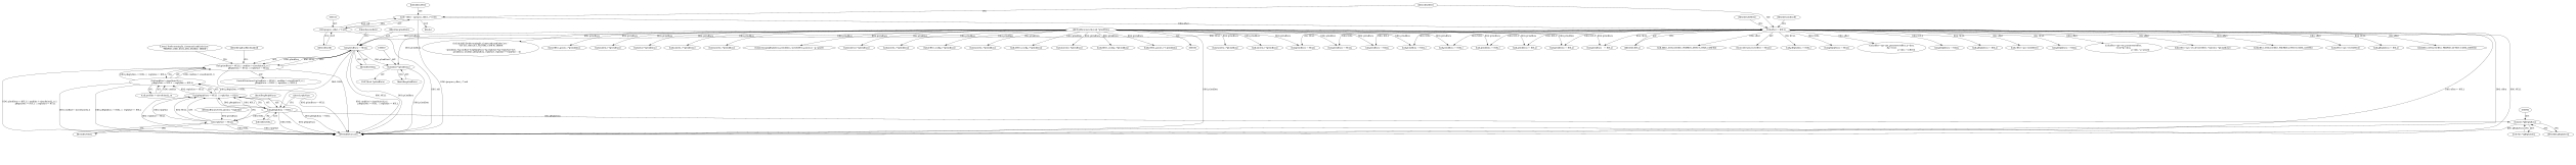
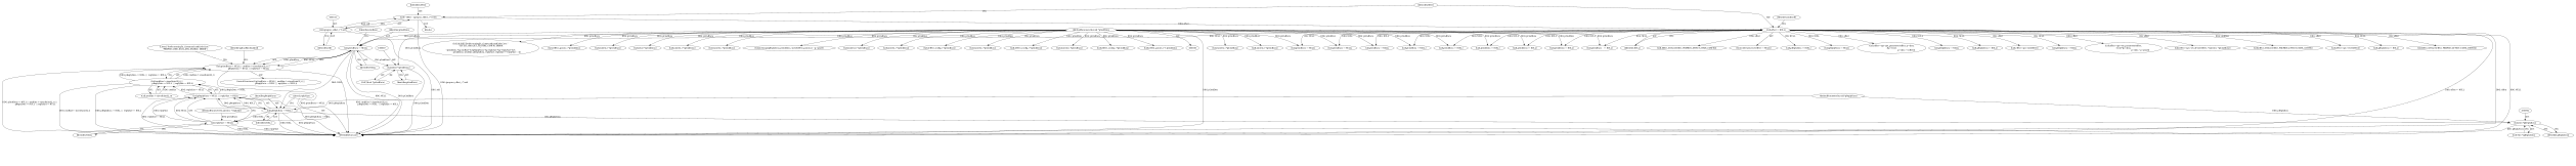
  digraph {
    fontname="Noto Serif"
    node [fontname="Noto Serif"]
    edge [fontname="Noto Serif"]
    n1 [label="(Call,pCmdData == NULL)"]
    n2 [label="(Call,pCmdData == NULL|| cmdSize != sizeof(uint32_t) ||\n                    pReplyData == NULL || replySize == NULL)"]
    n3 [label="(Call,pReplyData == NULL)"]
    n4 [label="(Call,(bool *)pCmdData)"]
    n5 [label="(Identifier,NULL)"]
    n6 [label="(MethodReturn,int)"]
    n7 [label="(Call,cmdSize != sizeof(uint32_t) ||\n                    pReplyData == NULL || replySize == NULL)"]
    n8 [label="(ControlStructure,if (pCmdData == NULL|| cmdSize != sizeof(uint32_t) ||\n                    pReplyData == NULL || replySize == NULL))"]
    n9 [label="(Call,pReplyData == NULL || replySize == NULL)"]
    n10 [label="(Call,replySize == NULL)"]
    n11 [label="(Call,(int *)pReplyData)"]
    n12 [label="(Identifier,NULL)"]
    n13 [label="(Call,*(bool *)pCmdData)"]
    n14 [label="(Identifier,pCmdData)"]
    n15 [label="(MethodParameterIn,void *pCmdData)"]
    n16 [label="(Call,(uint32_t *)pCmdData)"]
    n17 [label="(Call,(uint32_t *)pCmdData)"]
    n18 [label="(Call,ALOGE(\"PreProcessingFx_Command cmdCode Case: \"\n \"EFFECT_CMD_SET_FEATURE_CONFIG: ERROR\n\"\n \"pCmdData %p cmdSize %d pReplyData %p replySize %p *replySize %d\",\n                        pCmdData, cmdSize, pReplyData, replySize, replySize ? *replySize : -1))"]
    n19 [label="(Call,(effect_param_t *)pCmdData)"]
    n20 [label="(Call,pCmdData == NULL)"]
    n21 [label="(Call,(uint32_t *)pCmdData)"]
    n22 [label="(Call,pCmdData    == NULL)"]
    n23 [label="(Call,pCmdData == NULL)"]
    n24 [label="(Call,(char *)pCmdData)"]
    n25 [label="(Call,(uint32_t *)pCmdData)"]
    n26 [label="(Call,pCmdData == NULL)"]
    n27 [label="(Call,(uint32_t *)pCmdData)"]
    n28 [label="(Call,memcpy(pReplyData, pCmdData, sizeof(effect_param_t) + p->psize))"]
    n29 [label="(Call,(uint32_t *)pCmdData)"]
    n30 [label="(Call,(uint32_t *)pCmdData)"]
    n31 [label="(Call,pCmdData == NULL)"]
    n32 [label="(Call,(effect_config_t *)pCmdData)"]
    n33 [label="(Call,pCmdData == NULL)"]
    n34 [label="(Call,(uint32_t *)pCmdData)"]
    n35 [label="(Call,(effect_config_t *)pCmdData)"]
    n36 [label="(Call,pCmdData == NULL)"]
    n37 [label="(Call,pCmdData == NULL)"]
    n38 [label="(Call,(uint32_t *)pCmdData)"]
    n39 [label="(Call,(effect_config_t *)pCmdData)"]
    n40 [label="(Call,(effect_param_t *) pCmdData)"]
    n41 [label="(Call,pCmdData == NULL)"]
    1000100
    n43 [label="(Call,effect == NULL)"]
    n44 [label="(Identifier,NULL)"]
    n45 [label="(Call,Effect_SetState(effect, PREPROC_EFFECT_STATE_CONFIG))"]
    n46 [label="(ControlStructure,if (effect == NULL))"]
    n47 [label="(Call,pReplyData == NULL)"]
    n48 [label="(Call,pReplyData == NULL)"]
    n49 [label="(Call,effect->ops->get_parameter(effect, p->data,\n &p->vsize,\n                                                       p->data + voffset))"]
    n50 [label="(Call,pReplyData == NULL)"]
    n51 [label="(Call,pReplyData == NULL)"]
    n52 [label="(Call,effect->ops->init(effect))"]
    n53 [label="(Call,pReplyData == NULL)"]
    n54 [label="(Call,effect->ops->set_parameter(effect,\n (void *)p->data,\n                                                                p->data + p->psize))"]
    n55 [label="(Call,effect->ops->set_device(effect, *(uint32_t *)pCmdData))"]
    n56 [label="(Call,Effect_SetState(effect, PREPROC_EFFECT_STATE_ACTIVE))"]
    n57 [label="(Call,effect->ops->reset(effect))"]
    n58 [label="(Call,pReplyData == NULL)"]
    n59 [label="(Call,Effect_SetState(effect, PREPROC_EFFECT_STATE_CONFIG))"]
    n60 [label="(Call,* effect = (preproc_effect_t *) self)"]
    n61 [label="(Call,(preproc_effect_t *) self)"]
    n62 [label="(Block,)"]
    n63 [label="(Identifier,self)"]
    n64 [label="(Call,cmdSize != sizeof(uint32_t))"]
    n65 [label="(Identifier,NULL)"]
    n66 [label="(Identifier,pReplyData)"]
    n67 [label="(Call,*(int *)pReplyData)"]
    n68 [label="(Literal,\"PreProcessingFx_Command cmdCode Case: \"\n \"PREPROC_CMD_DUAL_MIC_ENABLE: ERROR\")"]
    n69 [label="(Literal,replySize)"]
    n70 [label="(Identifier,gDualMicEnabled)"]
    n71 [label="(Identifier,cmdCode)"]
    n72 [label="(Identifier,effect)"]
    n73 [label="(Identifier,cmdSize)"]
    n74 [label="(MethodParameterIn,uint32_t *replySize)"]
    n75 [label="(Identifier,pReplyData)"]
+   n76 [label="(MethodParameterIn,void *pReplyData)"]
    n77 [label="(Identifier,effect)"]
    n78 [label="(Identifier,pCmdData)"]
-   n79 [label="(Identifier,EINVAL)"]
    1000112
    1000706
    1000657
    n1 -> n2 [label="AST: "]
    n1 -> n2 [label="DDG: pCmdData"]
    n1 -> n2 [label="DDG: NULL"]
    n1 -> n3 [label="DDG: NULL"]
    n1 -> n4 [label="DDG: pCmdData"]
    n1 -> n5 [label="CFG: "]
    n1 -> n6 [label="DDG: NULL"]
    n1 -> n6 [label="DDG: pCmdData"]
    n2 -> n1 [label="CFG: "]
    n2 -> n6 [label="DDG: cmdSize != sizeof(uint32_t) ||\n                    pReplyData == NULL || replySize == NULL"]
    n2 -> n6 [label="DDG: pCmdData == NULL|| cmdSize != sizeof(uint32_t) ||\n                    pReplyData == NULL || replySize == NULL"]
    n2 -> n6 [label="DDG: pCmdData == NULL"]
    n2 -> n7 [label="CFG: "]
    n2 -> n8 [label="AST: "]
    n3 -> n6 [label="DDG: pReplyData"]
    n3 -> n6 [label="DDG: NULL"]
    n3 -> n9 [label="AST: "]
    n3 -> n9 [label="DDG: pReplyData"]
    n3 -> n9 [label="DDG: NULL"]
    n3 -> n10 [label="DDG: NULL"]
    n3 -> n11 [label="DDG: pReplyData"]
    n3 -> n12 [label="CFG: "]
    n4 -> n6 [label="DDG: pCmdData"]
    n4 -> n13 [label="AST: "]
    n4 -> n14 [label="CFG: "]
    n5 -> n1 [label="AST: "]
    n7 -> n2 [label="AST: "]
    n7 -> n2 [label="DDG: cmdSize != sizeof(uint32_t)"]
    n7 -> n2 [label="DDG: pReplyData == NULL || replySize == NULL"]
    n7 -> n6 [label="DDG: cmdSize != sizeof(uint32_t)"]
    n7 -> n6 [label="DDG: pReplyData == NULL || replySize == NULL"]
    n7 -> n9 [label="CFG: "]
    n7 -> n64 [label="CFG: "]
    n9 -> n3 [label="CFG: "]
    n9 -> n6 [label="DDG: replySize == NULL"]
    n9 -> n6 [label="DDG: pReplyData == NULL"]
    n9 -> n7 [label="AST: "]
    n9 -> n7 [label="DDG: pReplyData == NULL"]
    n9 -> n7 [label="DDG: replySize == NULL"]
    n9 -> n10 [label="CFG: "]
    n10 -> n6 [label="DDG: replySize"]
    n10 -> n6 [label="DDG: NULL"]
    n10 -> n9 [label="AST: "]
    n10 -> n9 [label="DDG: replySize"]
    n10 -> n9 [label="DDG: NULL"]
    n10 -> n65 [label="CFG: "]
    n11 -> n6 [label="DDG: pReplyData"]
    n11 -> n66 [label="CFG: "]
    n11 -> n67 [label="AST: "]
    n12 -> n3 [label="AST: "]
+   n13 -> n4 [label="CFG: "]
    n14 -> n4 [label="AST: "]
    n15 -> n1 [label="DDG: pCmdData"]
    n15 -> n4 [label="DDG: pCmdData"]
    n15 -> n6 [label="DDG: pCmdData"]
    n15 -> n16 [label="DDG: pCmdData"]
    n15 -> n17 [label="DDG: pCmdData"]
    n15 -> n18 [label="DDG: pCmdData"]
    n15 -> n19 [label="DDG: pCmdData"]
    n15 -> n20 [label="DDG: pCmdData"]
    n15 -> n21 [label="DDG: pCmdData"]
    n15 -> n22 [label="DDG: pCmdData"]
    n15 -> n23 [label="DDG: pCmdData"]
    n15 -> n24 [label="DDG: pCmdData"]
    n15 -> n25 [label="DDG: pCmdData"]
    n15 -> n26 [label="DDG: pCmdData"]
    n15 -> n27 [label="DDG: pCmdData"]
    n15 -> n28 [label="DDG: pCmdData"]
    n15 -> n29 [label="DDG: pCmdData"]
    n15 -> n30 [label="DDG: pCmdData"]
    n15 -> n31 [label="DDG: pCmdData"]
    n15 -> n32 [label="DDG: pCmdData"]
    n15 -> n33 [label="DDG: pCmdData"]
    n15 -> n34 [label="DDG: pCmdData"]
    n15 -> n35 [label="DDG: pCmdData"]
    n15 -> n36 [label="DDG: pCmdData"]
    n15 -> n37 [label="DDG: pCmdData"]
    n15 -> n38 [label="DDG: pCmdData"]
    n15 -> n39 [label="DDG: pCmdData"]
    n15 -> n40 [label="DDG: pCmdData"]
    n15 -> n41 [label="DDG: pCmdData"]
    n15 -> 1000100 [label="AST: "]
    n43 -> n1 [label="DDG: NULL"]
    n43 -> n6 [label="DDG: effect == NULL"]
    n43 -> n6 [label="DDG: effect"]
    n43 -> n6 [label="DDG: NULL"]
    n43 -> n20 [label="DDG: NULL"]
    n43 -> n22 [label="DDG: NULL"]
    n43 -> n23 [label="DDG: NULL"]
    n43 -> n26 [label="DDG: NULL"]
    n43 -> n31 [label="DDG: NULL"]
    n43 -> n33 [label="DDG: NULL"]
    n43 -> n36 [label="DDG: NULL"]
    n43 -> n37 [label="DDG: NULL"]
    n43 -> n41 [label="DDG: NULL"]
    n43 -> n44 [label="CFG: "]
    n43 -> n45 [label="DDG: effect"]
    n43 -> n46 [label="AST: "]
    n43 -> n47 [label="DDG: NULL"]
    n43 -> n48 [label="DDG: NULL"]
    n43 -> n49 [label="DDG: effect"]
    n43 -> n50 [label="DDG: NULL"]
    n43 -> n51 [label="DDG: NULL"]
    n43 -> n52 [label="DDG: effect"]
    n43 -> n53 [label="DDG: NULL"]
    n43 -> n54 [label="DDG: effect"]
    n43 -> n55 [label="DDG: effect"]
-   n43 -> n56 [label="DDG: effect"]
+   n43 -> n56 [label="DDG: cmdSize"]
    n43 -> n57 [label="DDG: effect"]
    n43 -> n58 [label="DDG: NULL"]
    n43 -> n59 [label="DDG: effect"]
    n44 -> n43 [label="AST: "]
    n60 -> n6 [label="DDG: (preproc_effect_t *) self"]
    n60 -> n43 [label="DDG: effect"]
    n60 -> n61 [label="CFG: "]
    n60 -> n62 [label="AST: "]
    n61 -> n6 [label="DDG: self"]
    n61 -> n60 [label="AST: "]
    n61 -> n60 [label="DDG: self"]
    n61 -> n63 [label="CFG: "]
    n63 -> n61 [label="AST: "]
    n64 -> n7 [label="AST: "]
    n64 -> n7 [label="DDG: cmdSize"]
    n65 -> n10 [label="AST: "]
    n66 -> n11 [label="AST: "]
    n67 -> n11 [label="CFG: "]
    n68 -> n2 [label="CFG: "]
    n69 -> n3 [label="CFG: "]
+   n69 -> n10 [label="AST: "]
    n70 -> n2 [label="CFG: "]
    n71 -> n43 [label="CFG: "]
    n72 -> n60 [label="AST: "]
    n73 -> n1 [label="CFG: "]
    n74 -> n10 [label="DDG: pCmdData"]
    n75 -> n3 [label="AST: "]
+   n76 -> n3 [label="DDG: pReplyData"]
+   n76 -> n11 [label="DDG: pReplyData"]
    n77 -> n43 [label="AST: "]
    n77 -> n60 [label="CFG: "]
    n78 -> n1 [label="AST: "]
-   n79 -> n43 [label="CFG: "]
    1000112 -> n61 [label="AST: "]
    1000706 -> n11 [label="AST: "]
    1000657 -> n4 [label="AST: "]
  }
